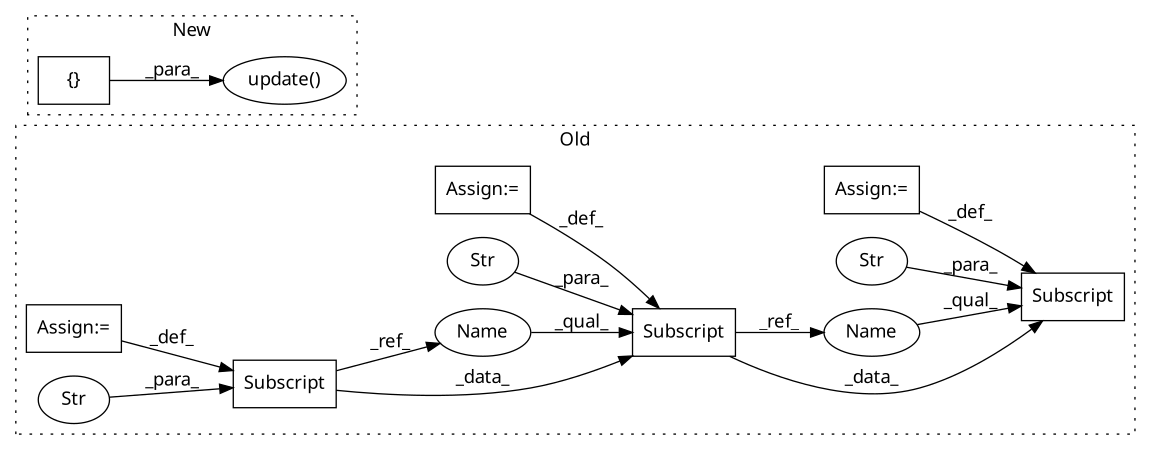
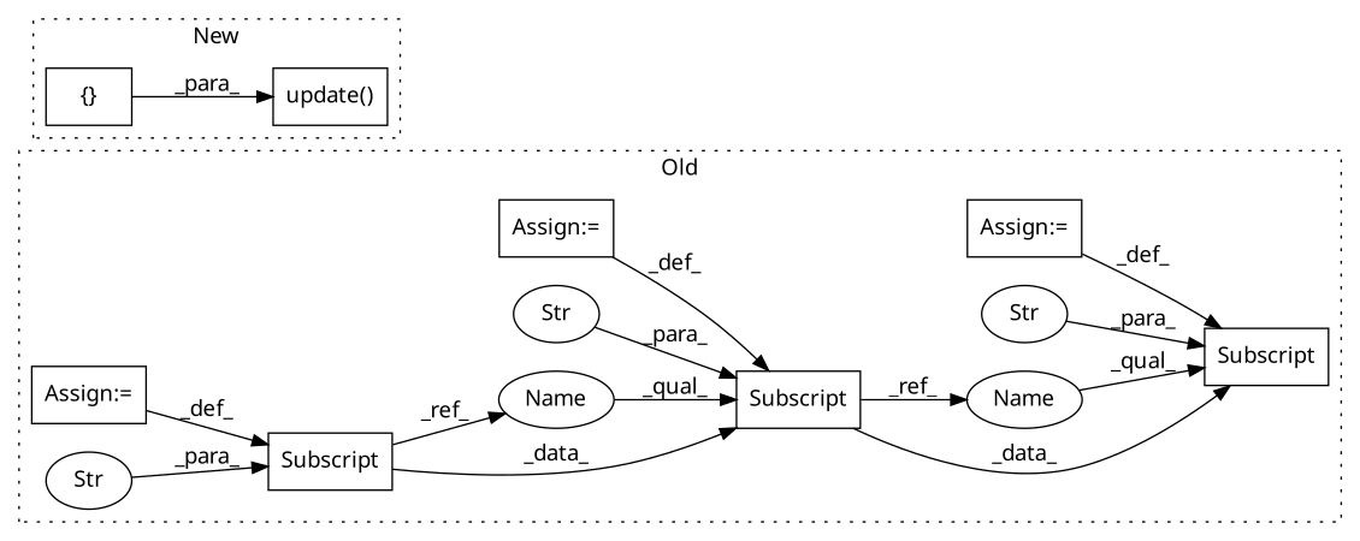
  digraph {
    rankdir=LR
    fontname="Noto Sans"
    node [a=63 l=3 shape=box fontname="Noto Sans"]
    edge [fontname="Noto Sans"]
    n1 [l="44,0" label=Subscript s="15071,0"]
    n2 [a=68 label="Assign:=" s=15115]
    n3 [a=66 l=37 label=Str s=15077 shape=ellipse]
    n4 [a=68 label="Assign:=" s=14877]
    n5 [l="39,0" label=Subscript s="14838,0"]
    n6 [a=66 l=32 label=Str s=14844 shape=ellipse]
    n7 [a=68 label="Assign:=" s=14688]
    n8 [l="49,0" label=Subscript s="14639,0"]
    n9 [a=66 l=42 label=Str s=14645 shape=ellipse]
    n10 [a=87 l=5 label=Name s=15071 shape=ellipse]
    n11 [a=87 l=5 label=Name s=14838 shape=ellipse]
-   n12 [a=75 l="35,14" label="update()" s="14602,15404" shape=ellipse]
+   n12 [a=75 l="35,14" label="update()" s="14602,15404"]
    n13 [a=59 l="22,0" label="{}" s="14637,15385"]
    subgraph cluster_1 {
      label=Old
      style=dotted
      n1
      n2
      n3
      n4
      n5
      n6
      n7
      n8
      n9
      n10
      n11
    }
    subgraph cluster_2 {
      label=New
      style=dotted
      n12
      n13
    }
    n2 -> n1 [label=_def_]
    n3 -> n1 [label=_para_]
    n4 -> n5 [label=_def_]
    n5 -> n1 [label=_data_]
    n5 -> n10 [label=_ref_]
    n6 -> n5 [label=_para_]
    n7 -> n8 [label=_def_]
    n8 -> n5 [label=_data_]
    n8 -> n11 [label=_ref_]
    n9 -> n8 [label=_para_]
    n10 -> n1 [label=_qual_]
    n11 -> n5 [label=_qual_]
    n13 -> n12 [label=_para_]
  }
